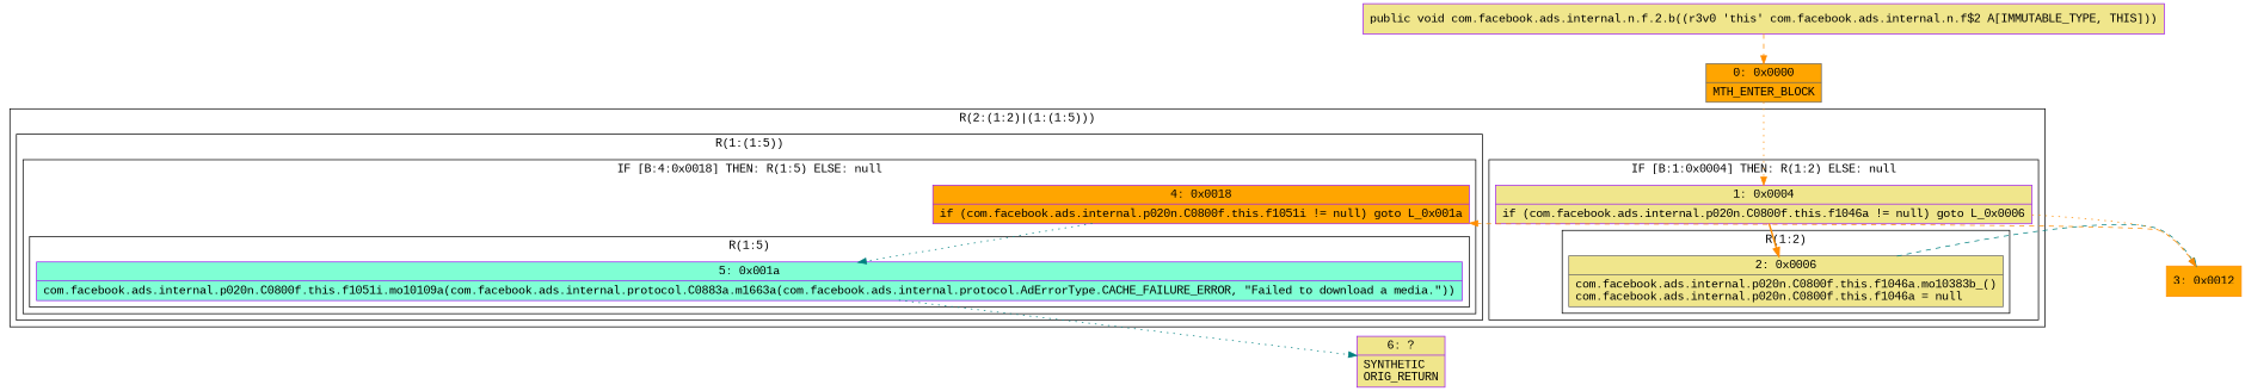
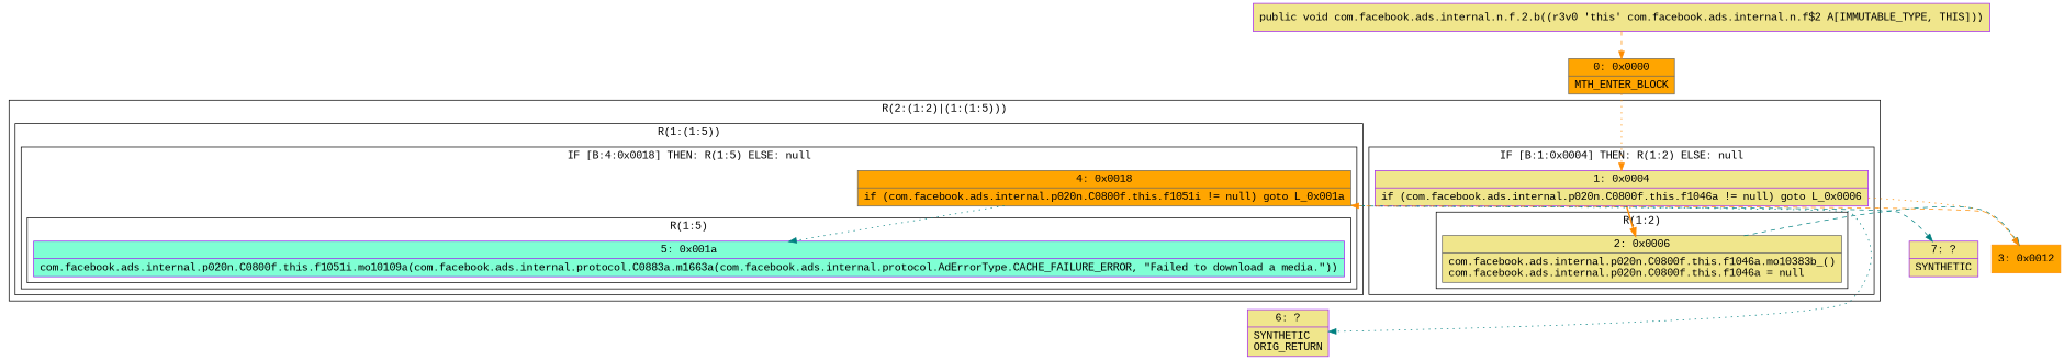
  digraph {
    fontname="Liberation Mono"
    node [color=purple fillcolor=khaki fontname="Liberation Mono" shape=record style=filled]
    edge [color=darkorange fontname="Liberation Mono" style=dashed]
    n1 [color=gray40 label="{2\:\ 0x0006|com.facebook.ads.internal.p020n.C0800f.this.f1046a.mo10383b_()\lcom.facebook.ads.internal.p020n.C0800f.this.f1046a = null\l}"]
    n2 [label="{1\:\ 0x0004|if (com.facebook.ads.internal.p020n.C0800f.this.f1046a != null) goto L_0x0006\l}"]
    n3 [fillcolor=aquamarine label="{5\:\ 0x001a|com.facebook.ads.internal.p020n.C0800f.this.f1051i.mo10109a(com.facebook.ads.internal.protocol.C0883a.m1663a(com.facebook.ads.internal.protocol.AdErrorType.CACHE_FAILURE_ERROR, \"Failed to download a media.\"))\l}"]
-   n4 [fillcolor=orange label="{4\:\ 0x0018|if (com.facebook.ads.internal.p020n.C0800f.this.f1051i != null) goto L_0x001a\l}"]
+   n4 [color=gray40 fillcolor=orange label="{4\:\ 0x0018|if (com.facebook.ads.internal.p020n.C0800f.this.f1051i != null) goto L_0x001a\l}"]
    n5 [color=darkorange fillcolor=orange label="{3\:\ 0x0012}"]
    n6 [label="{6\:\ ?|SYNTHETIC\lORIG_RETURN\l}"]
+   n7 [label="{7\:\ ?|SYNTHETIC\l}"]
    n8 [color=gray40 fillcolor=orange label="{0\:\ 0x0000|MTH_ENTER_BLOCK\l}"]
    n9 [label="{public void com.facebook.ads.internal.n.f.2.b((r3v0 'this' com.facebook.ads.internal.n.f$2 A[IMMUTABLE_TYPE, THIS])) }"]
    subgraph cluster_1 {
      label="R(2:(1:2)|(1:(1:5)))"
      subgraph cluster_2 {
        label="IF [B:1:0x0004] THEN: R(1:2) ELSE: null"
        n2
        subgraph cluster_3 {
          label="R(1:2)"
          n1
        }
      }
      subgraph cluster_4 {
        label="R(1:(1:5))"
        subgraph cluster_5 {
          label="IF [B:4:0x0018] THEN: R(1:5) ELSE: null"
          n4
          subgraph cluster_6 {
            label="R(1:5)"
            n3
          }
        }
      }
    }
    n1 -> n5 [color=teal]
    n2 -> n1 [style=bold]
    n2 -> n5 [style=dotted]
-   n3 -> n6 [color=teal style=dotted]
+   n4 -> n6 [color=teal style=dotted]
    n4 -> n3 [color=teal style=dotted]
+   n4 -> n7 [color=teal]
    n5 -> n4
    n8 -> n2 [style=dotted]
    n9 -> n8
  }
